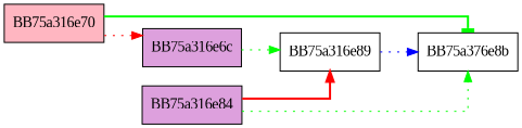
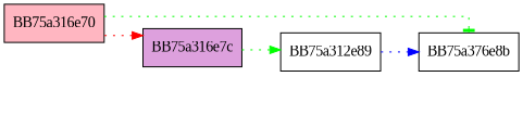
  digraph {
    fontname="Liberation Serif"
    rankdir=LR
    splines=ortho
    node [fillcolor=white fontname="Liberation Serif" shape=box style=filled]
    edge [arrowhead=normal color=green fontname="Liberation Serif" style=dotted]
    BB75a316e70 [fillcolor=lightpink]
    n2 [label=BB75a376e8b]
-   BB75a316e7c [fillcolor=plum label=BB75a316e6c]
-   BB75a316e89
-   BB75a316e84 [fillcolor=plum]
-   BB75a316e70 -> n2 [arrowhead=tee style=bold]
+   BB75a316e7c [fillcolor=plum]
+   BB75a316e89 [label=BB75a312e89]
+   BB75a316e70 -> n2 [arrowhead=tee]
    BB75a316e70 -> BB75a316e7c [color=red]
    BB75a316e7c -> BB75a316e89
    BB75a316e89 -> n2 [color=blue]
-   BB75a316e84 -> n2
-   BB75a316e84 -> BB75a316e89 [color=red style=bold]
  }
